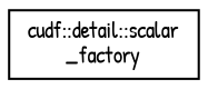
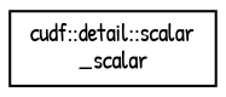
  digraph {
    rankdir=LR
    fontname="Patrick Hand"
-   n1 [color=black fillcolor=white fontname="Patrick Hand" fontsize=10 height=0.2 label="cudf::detail::scalar\l_factory" shape=record style=filled width=0.4]
+   n1 [color=black fillcolor=white fontname="Patrick Hand" fontsize=10 height=0.2 label="cudf::detail::scalar\l_scalar" shape=record style=filled width=0.4]
  }
